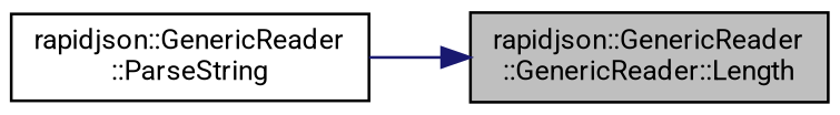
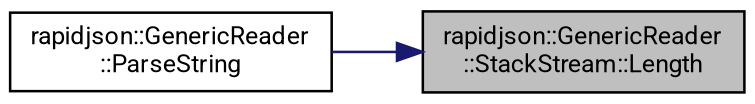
  digraph {
    rankdir=RL
    fontname=Roboto
    node [color=black fontname=Roboto fontsize=10 shape=record style=filled]
-   n1 [fillcolor=grey75 fontcolor=black height=0.2 label="rapidjson::GenericReader\l::GenericReader::Length" width=0.4]
+   n1 [fillcolor=grey75 fontcolor=black height=0.2 label="rapidjson::GenericReader\l::StackStream::Length" width=0.4]
    n2 [fillcolor=white height=0.2 label="rapidjson::GenericReader\l::ParseString" width=0.4]
    n1 -> n2 [color=midnightblue dir=back fontname=Roboto fontsize=10 labelfontname=Helvetica labelfontsize=10 style=solid]
  }
